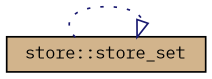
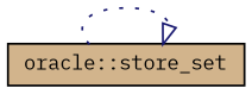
  digraph {
    rankdir=LR
    fontname="IBM Plex Mono"
-   n1 [color=black fillcolor=tan fontcolor=black fontname="IBM Plex Mono" fontsize=10 height=0.2 label="store::store_set" shape=record style=filled width=0.4]
+   n1 [color=black fillcolor=tan fontcolor=black fontname="IBM Plex Mono" fontsize=10 height=0.2 label="oracle::store_set" shape=record style=filled width=0.4]
    n1 -> n1 [color=midnightblue fontname="IBM Plex Mono" fontsize=10 labelfontname=Helvetica labelfontsize=10 style=dotted arrowhead=onormal]
  }
